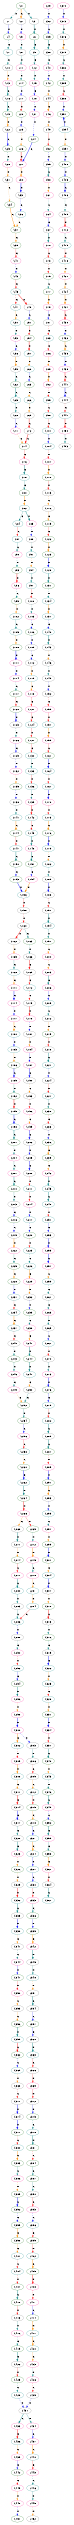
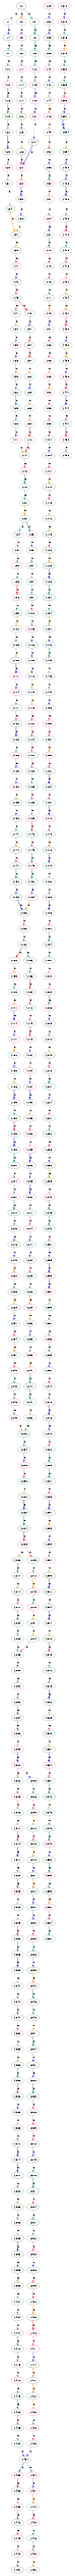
  strict digraph {
    node [color=deeppink]
    edge [color=teal style=solid]
    S0 [color=darkgreen]
    S1 [color=gray40]
    S2 [color=gray40]
    S3 [color=gray40]
    S4 [color=darkgreen]
    S5
    S6 [color=darkgreen]
    S7 [color=teal]
    S8 [color=gray40]
    S9 [color=teal]
    S10 [color=gray40]
    S11
    S12
    S13
    S14 [color=darkgreen]
    S15
    S16 [color=gray40]
    S17 [color=gray40]
    S18
    S19 [color=darkgreen]
    S20 [color=darkgreen]
    S21
    S22 [color=gray40]
    S23 [color=gray40]
    S24 [color=darkgreen]
    S25 [color=darkgreen]
    S26 [color=darkgreen]
    S27
    S28
    S30
    S31 [color=gray40]
    S32 [color=gray40]
    S29
    S33 [color=gray40]
    S34 [color=darkgreen]
    S35 [color=darkgreen]
    S36 [color=teal]
    S37 [color=darkgreen]
    S38 [color=gray40]
    S39 [color=darkgreen]
    S40
    S41
    S42 [color=darkgreen]
    S43 [color=darkgreen]
    S44 [color=gray40]
    S45 [color=teal]
    S46
    S47 [color=teal]
    S48 [color=gray40]
    S49 [color=gray40]
    S50 [color=teal]
    S51 [color=darkgreen]
    S52 [color=darkgreen]
    S53
    S54 [color=darkgreen]
    S55 [color=gray40]
    S56 [color=gray40]
    S57 [color=teal]
    S58
    S59 [color=gray40]
    S60 [color=teal]
    S61
    S62 [color=darkgreen]
    S63 [color=darkgreen]
    S64
    S65 [color=teal]
    S66 [color=teal]
    S67 [color=gray40]
    S68 [color=gray40]
    S69 [color=gray40]
    S70
    S71
    S72 [color=gray40]
    S73 [color=gray40]
    S74 [color=darkgreen]
    S75 [color=darkgreen]
    S76
    S77 [color=darkgreen]
    S78 [color=teal]
    S79
    S80 [color=darkgreen]
    S81 [color=gray40]
    S82 [color=teal]
    S83 [color=teal]
    S84 [color=teal]
    S85
    S86
    S87 [color=teal]
    S88 [color=gray40]
    S89
    S90
    S91 [color=teal]
    S92
    S93 [color=darkgreen]
    S94 [color=teal]
    S95 [color=teal]
    S96
    S97 [color=teal]
    S98 [color=teal]
    S99 [color=darkgreen]
    S100 [color=gray40]
    S101 [color=teal]
    S102 [color=teal]
    S103
    S104 [color=teal]
    S105 [color=teal]
    S106 [color=darkgreen]
    S107
    S108 [color=darkgreen]
    S109 [color=gray40]
    S110 [color=darkgreen]
    S111
    S112 [color=gray40]
    S113 [color=gray40]
    S114
    S115 [color=teal]
    S116 [color=gray40]
    S117 [color=darkgreen]
    S118
    S119 [color=darkgreen]
    S120 [color=darkgreen]
    S121
    S122 [color=darkgreen]
    S123 [color=gray40]
    S124 [color=teal]
    S125 [color=darkgreen]
    S126
    S127 [color=darkgreen]
    S128 [color=teal]
    S129 [color=gray40]
    S130 [color=teal]
    S131 [color=darkgreen]
    S132
    S133 [color=teal]
    S134 [color=teal]
    S135 [color=darkgreen]
    S136 [color=teal]
    S137 [color=teal]
    S138 [color=gray40]
    S139
    S140 [color=teal]
    S141 [color=teal]
    S142 [color=teal]
    S143 [color=gray40]
    S144 [color=darkgreen]
    S145 [color=teal]
    S146 [color=gray40]
    S147 [color=teal]
    S148
    S149 [color=gray40]
    S150 [color=darkgreen]
    S151 [color=darkgreen]
    S152 [color=gray40]
    S153 [color=darkgreen]
    S154
    S155
    S156 [color=teal]
    S157 [color=teal]
    S158 [color=gray40]
    S159
    S160 [color=gray40]
    S161 [color=darkgreen]
    S162 [color=gray40]
    S163 [color=darkgreen]
    S164 [color=teal]
    S165
    S166 [color=gray40]
    S167 [color=teal]
    S168 [color=teal]
    S169 [color=gray40]
    S170
    S171
    S172 [color=teal]
    S173 [color=teal]
    S174
    S175 [color=gray40]
    S176 [color=darkgreen]
    S177
    S178
    S179 [color=teal]
    S180 [color=teal]
    S181 [color=gray40]
    S182 [color=teal]
    S183 [color=teal]
    S184
    S185 [color=gray40]
    S186 [color=darkgreen]
    S187
    S188 [color=gray40]
    S189
    S190 [color=gray40]
    S191 [color=gray40]
    S192 [color=darkgreen]
    S193 [color=gray40]
    S194 [color=teal]
    S195 [color=teal]
    S196
    S197 [color=darkgreen]
    S198 [color=teal]
    S199
    S200
    S201 [color=darkgreen]
    S202 [color=gray40]
    S203
    S204
    S205 [color=gray40]
    S206
    S207
    S208 [color=gray40]
    S209 [color=teal]
    S210 [color=darkgreen]
    S211 [color=teal]
    S212 [color=gray40]
    S213 [color=gray40]
    S214
    S215 [color=darkgreen]
    S216 [color=darkgreen]
    S217 [color=teal]
    S218 [color=gray40]
    S219 [color=gray40]
    S220 [color=darkgreen]
    S221 [color=teal]
    S222
    S223 [color=teal]
    S224 [color=gray40]
    S225 [color=darkgreen]
    S226 [color=teal]
    S227 [color=teal]
    S228 [color=darkgreen]
    S229
    S230 [color=darkgreen]
    S231 [color=teal]
    S232 [color=gray40]
    S233 [color=gray40]
    S234 [color=teal]
    S235 [color=darkgreen]
    S236 [color=darkgreen]
    S237 [color=teal]
    S238
    S239 [color=darkgreen]
    S240 [color=gray40]
    S241
    S242
    S243 [color=darkgreen]
    S244 [color=darkgreen]
    S245 [color=teal]
    S246
    S247 [color=teal]
    S248 [color=teal]
    S249
    S250 [color=gray40]
    S251 [color=teal]
    S252 [color=darkgreen]
    S253 [color=gray40]
    S254 [color=darkgreen]
    S255
    S256
    S257
    S258 [color=teal]
    S259 [color=teal]
    S260 [color=darkgreen]
    S261 [color=gray40]
    S262 [color=teal]
    S263
    S264 [color=darkgreen]
    S265 [color=gray40]
    S266
    S267 [color=teal]
    S268 [color=gray40]
    S269 [color=darkgreen]
    S270 [color=gray40]
    S271 [color=gray40]
    S272
    S273
    S274 [color=darkgreen]
    S275
    S276 [color=darkgreen]
    S277
    S278
    S279 [color=teal]
    S280 [color=teal]
    S281 [color=teal]
    S282 [color=teal]
    S283 [color=gray40]
    S284 [color=teal]
    S285 [color=gray40]
    S286 [color=teal]
    S287 [color=darkgreen]
    S288 [color=gray40]
    S289
    S290
    S291 [color=darkgreen]
    S292 [color=teal]
    S293 [color=gray40]
    S294 [color=darkgreen]
    S295 [color=teal]
    S296
    S297
    S298
    S299 [color=darkgreen]
    S300
    S301 [color=darkgreen]
    S302 [color=teal]
    S303 [color=gray40]
    S304 [color=teal]
    S305
    S306 [color=gray40]
    S307 [color=gray40]
    S308 [color=teal]
    S309 [color=gray40]
    S310 [color=darkgreen]
    S311 [color=gray40]
    S312 [color=teal]
    S313 [color=gray40]
    S314 [color=gray40]
    S315 [color=darkgreen]
    S316 [color=darkgreen]
    S317 [color=gray40]
    S318 [color=darkgreen]
    S319 [color=gray40]
    S320 [color=gray40]
    S321 [color=teal]
    S322 [color=teal]
    S323
    S324 [color=teal]
    S325 [color=teal]
    S326 [color=darkgreen]
    S327 [color=teal]
    S328 [color=teal]
    S329 [color=gray40]
    S330 [color=teal]
    S331 [color=darkgreen]
    S332 [color=teal]
    S333
    S334
    S335 [color=gray40]
    S336 [color=darkgreen]
    S337 [color=gray40]
    S338 [color=teal]
    S339 [color=darkgreen]
    S340 [color=darkgreen]
    S341 [color=gray40]
    S342
    S343 [color=teal]
    S344
    S345 [color=gray40]
    S346 [color=darkgreen]
    S347 [color=darkgreen]
    S348 [color=teal]
    S349
    S350
    S351 [color=gray40]
    S352 [color=darkgreen]
    S353 [color=gray40]
    S354 [color=gray40]
    S355
    S356 [color=darkgreen]
    S357 [color=darkgreen]
    S358 [color=darkgreen]
    S359 [color=teal]
    S360 [color=gray40]
    S361
    S362 [color=darkgreen]
    S363 [color=teal]
    S364 [color=gray40]
    S365 [color=teal]
    S366 [color=gray40]
    S367 [color=teal]
    S368 [color=gray40]
    S369
    S371 [color=gray40]
    S372 [color=gray40]
    S370
    S373
    S374 [color=gray40]
    S375 [color=darkgreen]
    S376 [color=gray40]
    S377 [color=darkgreen]
    S378 [color=teal]
    S379 [color=gray40]
    S380 [color=teal]
    S381 [color=darkgreen]
    S382
    S383 [color=darkgreen]
    S384 [color=darkgreen]
    S385 [color=darkgreen]
    S386
    S387 [color=darkgreen]
    S388
    S389 [color=darkgreen]
    S390 [color=gray40]
    S391 [color=darkgreen]
    S392 [color=darkgreen]
    S393
    S394 [color=teal]
    S395 [color=darkgreen]
    S396 [color=teal]
    S397 [color=darkgreen]
    S398 [color=darkgreen]
    S399 [color=darkgreen]
    S400 [color=darkgreen]
    S401 [color=teal]
    S402 [color=teal]
    S403 [color=darkgreen]
    S404 [color=teal]
    S405 [color=darkgreen]
    S406 [color=gray40]
    S407 [color=darkgreen]
    S408
    S409 [color=gray40]
    S410 [color=darkgreen]
    S411
    S412
    S413 [color=gray40]
    S414 [color=darkgreen]
    S415 [color=teal]
    S416
    S417 [color=teal]
    S418 [color=teal]
    S419 [color=darkgreen]
    S420 [color=teal]
    S421
    S422 [color=gray40]
    S423
    S424 [color=gray40]
    S425 [color=darkgreen]
    S426
    S427
    S428 [color=teal]
    S429 [color=gray40]
    S430
    S431 [color=gray40]
    S432 [color=darkgreen]
    S433
    S434
    S435 [color=teal]
    S436 [color=teal]
    S437
    S438
    S439
    S440 [color=teal]
    S441 [color=gray40]
    S442 [color=darkgreen]
    S443
    S444 [color=gray40]
    S445
    S446 [color=teal]
    S447 [color=teal]
    S448
    S449
    S450
    S451 [color=darkgreen]
    S452 [color=gray40]
    S453 [color=gray40]
    S0 -> S1 [label=T style=dashed]
    S0 -> S2 [color=darkorange label=C style=bold]
    S0 -> S3 [label=T]
    S1 -> S4 [color=blue label=T]
    S2 -> S5 [color=blue label=T style=dashed]
    S3 -> S6 [label=A style=bold]
    S4 -> S7 [label=G style=dashed]
    S5 -> S8 [label=T style=dashed]
    S6 -> S9 [label=G style=bold]
    S7 -> S10 [label=G style=dashed]
    S8 -> S11 [label=A]
    S9 -> S12 [label=G]
    S10 -> S13 [color=darkorange label=T]
    S11 -> S14 [label=T style=dashed]
    S12 -> S15 [label=T]
    S13 -> S16 [label=C style=bold]
    S14 -> S17 [color=blue label=T style=dashed]
    S15 -> S18 [color=blue label=G]
    S16 -> S19 [label=C style=bold]
    S17 -> S20 [color=red label=A]
    S18 -> S21 [color=blue label=T style=dashed]
    S19 -> S22 [color=darkorange label=T style=bold]
    S20 -> S23 [color=blue label=T style=dashed]
    S21 -> S24 [color=blue label=T style=dashed]
    S22 -> S25 [color=blue label=C style=bold]
    S23 -> S26 [color=darkorange label=A style=dashed]
    S24 -> S27 [color=blue label=C style=bold]
    S25 -> S28 [label=T style=dashed]
    S26 -> S27 [color=red label=T style=bold]
    S27 -> S30 [color=darkorange label=T style=bold]
    S28 -> S31 [color=darkorange label=T]
    S30 -> S33 [color=blue label=T style=bold]
    S31 -> S34 [color=darkorange label=C style=dashed]
    S32 -> S35 [color=blue label=C]
    S29 -> S32 [color=blue label=T style=dashed]
    S33 -> S36 [color=blue label=C style=dashed]
    S34 -> S37 [color=darkorange label=C style=bold]
    S35 -> S38 [label=G style=bold]
    S36 -> S37 [color=darkorange label=C style=dashed]
    S37 -> S39 [color=darkorange label=G]
    S38 -> S40 [label=G style=dashed]
    S39 -> S41 [color=red label=G]
    S40 -> S42 [color=blue label=A style=dashed]
    S41 -> S43 [color=blue label=T style=dashed]
    S42 -> S44 [color=darkorange label=T style=dashed]
    S43 -> S45 [color=red label=G]
    S44 -> S46 [color=darkorange label=G style=bold]
    S45 -> S47 [color=red label=G style=dashed]
    S45 -> S48 [color=red label=T style=bold]
    S46 -> S49 [color=darkorange label=T style=dashed]
    S47 -> S50 [color=darkorange label=C]
    S48 -> S51 [color=blue label=C]
    S49 -> S52 [color=red label=T]
    S50 -> S53 [label=T style=dashed]
    S51 -> S54 [color=red label=T]
    S52 -> S55 [color=blue label=T style=dashed]
    S53 -> S56 [color=blue label=C style=dashed]
    S54 -> S57 [color=red label=T style=bold]
    S55 -> S58 [label=C style=bold]
    S56 -> S59 [color=darkorange label=T style=bold]
    S57 -> S60 [color=darkorange label=T]
    S58 -> S61 [color=darkorange label=T]
    S59 -> S62 [label=C]
    S60 -> S63 [color=blue label=C]
    S61 -> S64 [label=C style=dashed]
    S62 -> S65 [label=C style=bold]
    S63 -> S66 [color=darkorange label=C style=dashed]
    S64 -> S67 [color=blue label=G]
    S65 -> S68 [label=T]
    S66 -> S69 [color=darkorange label=T]
    S67 -> S70 [label=T style=bold]
    S68 -> S71 [color=blue label=C]
    S69 -> S72 [color=red label=C style=bold]
    S70 -> S73 [color=red label=C]
    S71 -> S74 [color=darkorange label=C style=dashed]
    S72 -> S74 [color=red label=C style=bold]
    S73 -> S75 [color=red label=T style=dashed]
    S74 -> S76 [color=red label=G]
    S75 -> S77 [label=C style=dashed]
    S76 -> S78 [label=G style=bold]
    S77 -> S79 [color=darkorange label=T style=bold]
    S78 -> S80 [label=G]
    S79 -> S81 [color=blue label=G]
    S80 -> S82 [color=darkorange label=T style=bold]
    S81 -> S83 [color=red label=G style=dashed]
    S82 -> S84 [label=G]
    S82 -> S85 [label=A style=bold]
    S83 -> S86 [color=red label=G style=dashed]
    S84 -> S87 [color=red label=G]
    S85 -> S88 [color=blue label=A style=dashed]
    S86 -> S89 [color=darkorange label=T]
    S87 -> S90 [label=C]
    S88 -> S91 [label=T style=dashed]
    S89 -> S92 [color=darkorange label=T style=bold]
    S90 -> S93 [label=T style=dashed]
    S91 -> S94 [color=darkorange label=T style=dashed]
    S92 -> S95 [color=red label=T style=dashed]
    S93 -> S96 [color=red label=T style=bold]
    S94 -> S97 [label=T]
    S95 -> S98 [color=red label=C style=dashed]
    S96 -> S99 [label=G style=dashed]
    S97 -> S100 [color=red label=T]
    S98 -> S101 [color=red label=C]
    S99 -> S102 [color=darkorange label=A]
    S100 -> S103 [label=A style=dashed]
    S101 -> S104 [color=blue label=A]
    S102 -> S105 [label=C]
    S103 -> S106 [color=blue label=C style=dashed]
    S104 -> S107 [color=red label=T style=dashed]
    S105 -> S108 [color=darkorange label=T]
    S106 -> S109 [color=blue label=T style=dashed]
    S107 -> S110 [color=darkorange label=T style=bold]
    S108 -> S111 [color=blue label=T style=bold]
    S109 -> S112 [color=blue label=C style=dashed]
    S110 -> S113 [color=red label=T]
    S111 -> S114 [color=blue label=T style=dashed]
    S112 -> S115 [color=darkorange label=T]
    S113 -> S116 [color=darkorange label=C style=dashed]
    S114 -> S117 [label=C style=dashed]
    S115 -> S118 [color=darkorange label=C]
    S116 -> S119 [color=darkorange label=G]
    S117 -> S120 [color=red label=G]
    S118 -> S121 [color=red label=G]
    S119 -> S122 [color=red label=G]
    S120 -> S123 [color=blue label=T style=bold]
    S121 -> S124 [color=red label=G]
    S122 -> S125 [color=darkorange label=A style=bold]
    S123 -> S126 [label=T style=dashed]
    S124 -> S127 [color=red label=T]
    S125 -> S128 [color=blue label=T style=bold]
    S126 -> S129 [color=blue label=G]
    S127 -> S130 [color=red label=G]
    S128 -> S131 [label=T style=bold]
    S129 -> S132 [color=blue label=T style=dashed]
    S130 -> S133 [label=T]
    S131 -> S134 [label=A style=dashed]
    S132 -> S135 [color=darkorange label=T style=dashed]
    S133 -> S136 [color=red label=T]
    S134 -> S137 [color=darkorange label=T style=bold]
    S135 -> S138 [color=blue label=T style=dashed]
    S136 -> S139 [label=A]
    S137 -> S140 [color=blue label=G style=dashed]
    S138 -> S141 [label=T style=dashed]
    S139 -> S142 [color=red label=T style=bold]
    S140 -> S143 [label=A style=bold]
    S141 -> S144 [color=darkorange label=C style=bold]
    S142 -> S145 [color=red label=C]
    S143 -> S146 [color=darkorange label=T style=dashed]
    S144 -> S147 [color=red label=T]
    S145 -> S148 [label=T style=bold]
    S146 -> S149 [label=T style=dashed]
    S147 -> S150 [label=C style=bold]
    S148 -> S151 [label=C style=bold]
    S149 -> S152 [color=blue label=T style=dashed]
    S150 -> S153 [color=blue label=G style=dashed]
    S151 -> S154 [color=blue label=G style=dashed]
    S152 -> S155 [color=red label=G style=dashed]
    S153 -> S156 [color=blue label=T style=bold]
    S154 -> S156 [color=darkorange label=T style=bold]
    S155 -> S157 [color=red label=T]
    S156 -> S158 [color=red label=T]
    S157 -> S159 [color=darkorange label=T style=bold]
    S158 -> S160 [color=red label=T style=dashed]
    S159 -> S161 [color=red label=C]
    S160 -> S162 [color=red label=A style=bold]
    S160 -> S163 [label=G]
    S161 -> S164 [color=blue label=A style=bold]
    S162 -> S165 [color=darkorange label=A]
    S163 -> S166 [label=A style=dashed]
    S164 -> S167 [color=red label=T style=dashed]
    S165 -> S168 [label=G]
    S166 -> S169 [color=red label=G style=bold]
    S167 -> S170 [color=blue label=T style=bold]
    S168 -> S171 [color=darkorange label=G]
    S169 -> S172 [color=red label=G]
    S170 -> S173 [color=red label=A style=dashed]
    S171 -> S174 [color=blue label=G style=bold]
    S172 -> S175 [color=red label=G style=dashed]
    S173 -> S176 [color=darkorange label=C style=bold]
    S174 -> S177 [color=blue label=T style=dashed]
    S175 -> S178 [color=red label=T style=bold]
    S176 -> S179 [color=blue label=T style=bold]
    S177 -> S180 [color=darkorange label=C style=bold]
    S178 -> S181 [color=blue label=T style=dashed]
    S179 -> S182 [color=darkorange label=T style=dashed]
    S180 -> S183 [color=blue label=T style=dashed]
    S181 -> S184 [color=darkorange label=T]
    S182 -> S185 [label=T style=dashed]
    S183 -> S186 [color=darkorange label=A]
    S184 -> S187 [color=blue label=A]
    S185 -> S188 [color=blue label=T style=bold]
    S186 -> S189 [color=blue label=C style=bold]
    S187 -> S190 [color=blue label=C style=bold]
    S188 -> S191 [color=red label=C style=dashed]
    S189 -> S192 [label=A]
    S190 -> S193 [color=darkorange label=G style=dashed]
    S191 -> S194 [label=T style=bold]
    S192 -> S195 [color=red label=A style=bold]
    S193 -> S196 [color=red label=A style=dashed]
    S194 -> S197 [label=T]
    S195 -> S198 [color=blue label=C style=bold]
    S196 -> S199 [color=darkorange label=C style=dashed]
    S197 -> S200 [color=darkorange label=C style=dashed]
    S198 -> S201 [label=C style=bold]
    S199 -> S202 [color=blue label=C style=bold]
    S200 -> S203 [color=darkorange label=C style=dashed]
    S201 -> S204 [label=T style=dashed]
    S202 -> S205 [color=blue label=T]
    S203 -> S206 [label=G style=bold]
    S204 -> S207 [label=C]
    S205 -> S208 [color=blue label=C style=bold]
    S206 -> S209 [color=blue label=C]
    S207 -> S210 [label=C style=bold]
    S208 -> S211 [color=red label=T style=dashed]
    S209 -> S212 [label=C style=dashed]
    S210 -> S213 [label=T]
    S211 -> S214 [color=red label=T]
    S212 -> S215 [color=darkorange label=A]
    S213 -> S216 [color=blue label=G style=dashed]
    S214 -> S217 [color=blue label=T style=dashed]
    S215 -> S218 [color=red label=A]
    S216 -> S219 [color=blue label=C style=dashed]
    S217 -> S220 [color=blue label=C style=dashed]
    S218 -> S221 [label=C style=bold]
    S219 -> S222 [color=darkorange label=A style=bold]
    S220 -> S223 [color=red label=A style=dashed]
    S221 -> S224 [color=blue label=A style=dashed]
    S222 -> S225 [label=G]
    S223 -> S226 [label=G style=dashed]
    S224 -> S227 [color=red label=A]
    S225 -> S228 [color=darkorange label=G]
    S226 -> S229 [color=darkorange label=G style=bold]
    S227 -> S230 [label=A]
    S228 -> S231 [color=blue label=T]
    S229 -> S232 [color=darkorange label=A]
    S230 -> S233 [color=red label=G style=dashed]
    S231 -> S234 [color=red label=G style=dashed]
    S232 -> S235 [color=blue label=A style=dashed]
    S233 -> S236 [color=blue label=A style=dashed]
    S234 -> S237 [color=darkorange label=G style=bold]
    S235 -> S238 [label=G style=dashed]
    S236 -> S239 [color=darkorange label=G style=bold]
    S237 -> S240 [color=red label=G style=dashed]
    S238 -> S241 [color=darkorange label=G]
    S239 -> S242 [color=darkorange label=G style=dashed]
    S240 -> S243 [label=T style=dashed]
    S241 -> S244 [label=T style=bold]
    S242 -> S245 [label=T style=bold]
    S243 -> S246 [label=A]
    S244 -> S247 [label=A style=bold]
    S245 -> S248 [label=C style=bold]
    S246 -> S249 [label=G style=dashed]
    S247 -> S250 [color=darkorange label=G style=dashed]
    S248 -> S251 [color=red label=A style=dashed]
    S249 -> S252 [color=darkorange label=G style=dashed]
    S250 -> S252 [label=G]
    S251 -> S253 [color=blue label=G]
    S252 -> S254 [label=T]
    S253 -> S255 [color=blue label=A style=bold]
    S254 -> S256 [color=blue label=C]
    S255 -> S257 [color=blue label=C style=bold]
    S256 -> S258 [color=red label=C]
    S257 -> S259 [color=darkorange label=C style=dashed]
    S258 -> S260 [color=darkorange label=C style=dashed]
    S259 -> S261 [label=G style=dashed]
    S260 -> S262 [color=blue label=G style=bold]
    S261 -> S263 [label=G style=dashed]
    S262 -> S264 [label=A style=bold]
    S263 -> S265 [label=A]
    S264 -> S266 [color=red label=A style=bold]
    S265 -> S267 [color=blue label=C style=dashed]
    S266 -> S268 [color=darkorange label=G]
    S266 -> S269 [color=red label=A]
    S267 -> S270 [color=red label=A style=dashed]
    S268 -> S271 [label=A style=bold]
    S269 -> S272 [label=A style=dashed]
    S270 -> S273 [label=A]
    S271 -> S274 [color=darkorange label=A]
    S272 -> S275 [color=darkorange label=A style=bold]
    S273 -> S276 [color=blue label=T style=bold]
    S274 -> S277 [color=red label=C]
    S275 -> S278 [label=C]
    S276 -> S279 [color=blue label=G]
    S277 -> S280 [label=C style=bold]
    S278 -> S281 [color=darkorange label=C]
    S279 -> S282 [color=red label=A]
    S280 -> S283 [label=T]
    S281 -> S284 [color=darkorange label=T]
    S282 -> S285 [label=C style=bold]
    S283 -> S286 [label=C]
    S284 -> S286 [color=red label=C]
    S285 -> S287 [label=C style=bold]
    S286 -> S288 [color=blue label=T style=dashed]
    S287 -> S289 [color=red label=T style=dashed]
    S288 -> S290 [label=G style=dashed]
    S289 -> S291 [color=blue label=A style=bold]
    S290 -> S292 [color=red label=T style=dashed]
    S291 -> S293 [color=darkorange label=C style=bold]
    S292 -> S294 [color=blue label=G]
    S293 -> S295 [color=blue label=A style=dashed]
    S294 -> S296 [label=T style=bold]
    S295 -> S297 [label=C style=dashed]
    S296 -> S298 [color=darkorange label=A style=dashed]
    S297 -> S299 [color=darkorange label=A style=dashed]
    S298 -> S300 [color=blue label=T style=bold]
    S299 -> S301 [color=blue label=T style=bold]
    S300 -> S302 [color=darkorange label=G style=bold]
    S300 -> S303 [color=blue label=T style=dashed]
    S301 -> S304 [color=darkorange label=G style=dashed]
    S302 -> S305 [color=red label=T style=dashed]
    S303 -> S306 [label=T]
    S304 -> S307 [color=blue label=T style=bold]
    S305 -> S308 [color=darkorange label=A style=bold]
    S306 -> S309 [color=red label=C style=dashed]
    S307 -> S310 [color=darkorange label=T style=dashed]
    S308 -> S311 [color=darkorange label=G]
    S309 -> S312 [color=darkorange label=G]
    S310 -> S313 [color=red label=C style=bold]
    S311 -> S314 [color=red label=G style=bold]
    S312 -> S315 [color=red label=A]
    S313 -> S316 [label=A style=dashed]
    S314 -> S317 [color=blue label=G style=bold]
    S315 -> S318 [color=darkorange label=G]
    S316 -> S319 [label=G style=dashed]
    S317 -> S320 [label=G]
    S318 -> S321 [color=blue label=G]
    S319 -> S322 [color=blue label=G style=bold]
    S320 -> S323 [label=G style=bold]
    S321 -> S324 [color=darkorange label=G style=bold]
    S322 -> S325 [color=darkorange label=T]
    S323 -> S326 [color=darkorange label=T style=dashed]
    S324 -> S327 [color=blue label=T]
    S325 -> S328 [color=red label=G style=dashed]
    S326 -> S329 [color=darkorange label=T style=dashed]
    S327 -> S330 [color=blue label=C]
    S328 -> S331 [color=darkorange label=A]
    S329 -> S332 [color=red label=T style=bold]
    S330 -> S333 [color=red label=T]
    S331 -> S334 [color=blue label=T style=bold]
    S332 -> S335 [label=C style=bold]
    S333 -> S336 [label=G]
    S334 -> S337 [color=red label=A]
    S335 -> S338 [color=blue label=T style=bold]
    S336 -> S339 [color=blue label=T]
    S337 -> S340 [label=C style=bold]
    S338 -> S341 [color=darkorange label=G style=dashed]
    S339 -> S342 [color=darkorange label=G style=bold]
    S340 -> S343 [color=darkorange label=T style=dashed]
    S341 -> S344 [label=C style=dashed]
    S342 -> S345 [label=A style=bold]
    S343 -> S346 [label=A style=dashed]
    S344 -> S347 [color=blue label=A]
    S345 -> S348 [label=A]
    S346 -> S349 [label=C style=bold]
    S347 -> S350 [color=red label=T]
    S348 -> S351 [color=darkorange label=T style=dashed]
    S349 -> S352 [color=blue label=C style=dashed]
    S350 -> S353 [color=darkorange label=C style=dashed]
    S351 -> S354 [label=C style=bold]
    S352 -> S355 [label=G style=bold]
    S353 -> S356 [color=darkorange label=C]
    S354 -> S357 [color=blue label=C]
    S355 -> S358 [label=G]
    S356 -> S359 [label=T style=bold]
    S357 -> S360 [color=blue label=G]
    S358 -> S361 [color=darkorange label=G style=bold]
    S359 -> S362 [color=red label=C style=bold]
    S360 -> S363 [label=T style=bold]
    S361 -> S364 [color=red label=T]
    S362 -> S365 [color=blue label=C style=dashed]
    S363 -> S366 [color=red label=C]
    S364 -> S367 [label=C style=bold]
    S365 -> S368 [color=darkorange label=T style=dashed]
    S366 -> S369 [color=red label=T]
    S368 -> S371 [color=red label=C style=dashed]
    S369 -> S372 [color=red label=A]
    S371 -> S374 [color=blue label=T style=bold]
    S372 -> S375 [color=blue label=T]
    S370 -> S373 [color=blue label=A]
    S373 -> S376 [label=A]
    S374 -> S377 [color=blue label=A style=bold]
    S375 -> S378 [label=C style=dashed]
    S376 -> S379 [color=darkorange label=A style=bold]
    S377 -> S380 [color=red label=C style=dashed]
    S378 -> S381 [label=A style=bold]
    S379 -> S382 [label=C]
    S380 -> S383 [color=darkorange label=C style=bold]
    S381 -> S384 [color=red label=C style=dashed]
    S382 -> S385 [label=T style=dashed]
    S383 -> S386 [label=C]
    S384 -> S387 [label=C]
    S385 -> S388 [color=red label=C]
    S386 -> S389 [color=darkorange label=A style=dashed]
    S387 -> S390 [label=G]
    S388 -> S391 [color=blue label=T]
    S389 -> S392 [color=blue label=C style=bold]
    S390 -> S393 [color=red label=C]
-   S394 -> S391 [color=blue label=A style=bold]
+   S391 -> S394 [color=blue label=A style=bold]
    S392 -> S395 [color=blue label=G style=dashed]
    S393 -> S396 [color=blue label=G style=dashed]
    S394 -> S397 [color=darkorange label=T]
    S395 -> S398 [color=darkorange label=G style=bold]
    S396 -> S399 [color=red label=G style=dashed]
    S397 -> S400 [color=blue label=A]
    S398 -> S401 [color=darkorange label=G]
    S399 -> S402 [color=red label=A]
    S400 -> S403 [color=blue label=A]
    S401 -> S404 [color=red label=C style=dashed]
    S402 -> S405 [color=darkorange label=C style=bold]
    S403 -> S406 [color=blue label=C style=bold]
    S404 -> S407 [color=red label=T style=dashed]
    S405 -> S408 [color=red label=T style=bold]
    S406 -> S409 [label=G style=dashed]
    S407 -> S410 [label=C style=bold]
    S408 -> S411 [color=red label=T style=dashed]
    S409 -> S412 [color=red label=T style=bold]
    S410 -> S413 [color=red label=A]
    S411 -> S414 [color=blue label=C]
    S412 -> S415 [label=C]
    S413 -> S416 [label=A]
    S414 -> S417 [color=darkorange label=A style=bold]
    S415 -> S418 [color=red label=A]
    S416 -> S419 [label=G style=dashed]
    S417 -> S420 [color=darkorange label=G style=bold]
    S418 -> S421 [color=darkorange label=A style=dashed]
    S419 -> S422 [label=G style=bold]
    S420 -> S423 [color=darkorange label=G]
    S421 -> S424 [color=darkorange label=A]
    S422 -> S425 [color=red label=T]
    S423 -> S426 [label=T style=dashed]
    S424 -> S427 [color=darkorange label=A style=bold]
    S425 -> S428 [label=C style=dashed]
    S426 -> S429 [color=red label=C style=dashed]
    S427 -> S430 [color=red label=C style=bold]
    S428 -> S431 [color=blue label=T style=dashed]
    S429 -> S431 [color=blue label=T style=dashed]
    S430 -> S432 [color=blue label=T style=dashed]
    S431 -> S433 [label=G style=bold]
    S431 -> S434 [label=A]
    S432 -> S435 [color=darkorange label=C style=bold]
    S433 -> S436 [color=red label=G style=bold]
    S434 -> S437 [color=blue label=C]
    S435 -> S438 [color=blue label=A]
    S436 -> S439 [color=darkorange label=C]
    S437 -> S440 [color=darkorange label=G style=bold]
    S438 -> S441 [color=red label=C style=bold]
    S439 -> S442 [color=blue label=G]
    S440 -> S443 [color=red label=G]
    S441 -> S444 [color=blue label=C style=bold]
    S442 -> S445 [color=red label=G style=dashed]
    S443 -> S446 [label=G style=dashed]
    S444 -> S447 [color=red label=G style=dashed]
    S445 -> S448 [color=darkorange label=T]
    S446 -> S449 [label=T]
    S447 -> S450 [color=red label=T style=bold]
    S448 -> S451 [color=blue label=A style=dashed]
    S449 -> S452 [color=darkorange label=A style=dashed]
    S450 -> S453 [label=A]
  }
